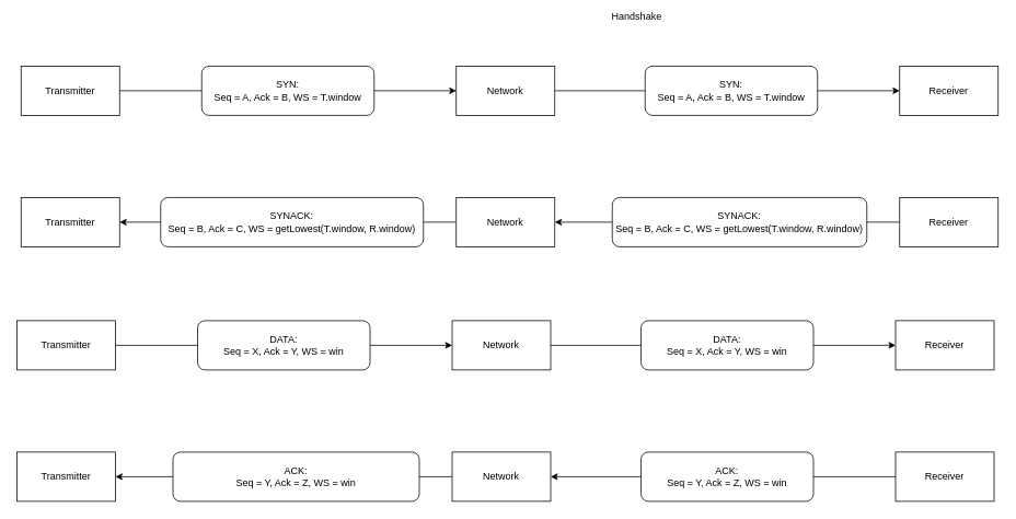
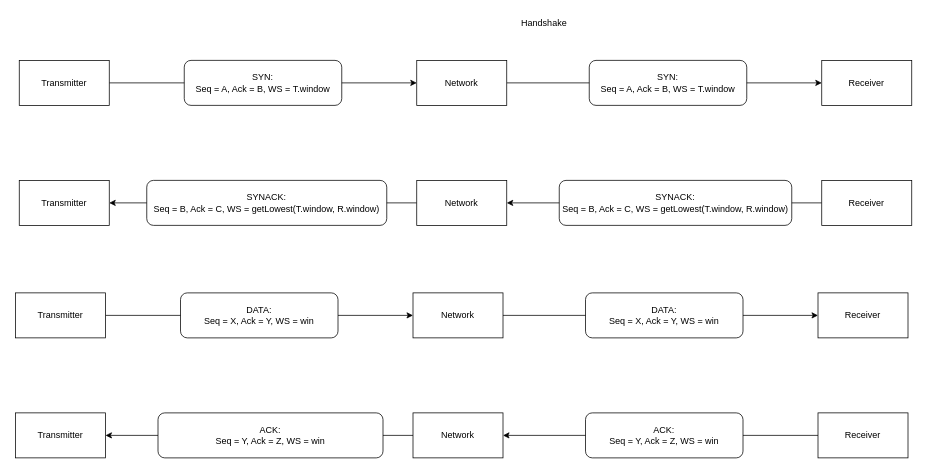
  <mxCell id="0" />
  <mxCell id="1" parent="0" />
  <mxCell id="2" style="edgeStyle=orthogonalEdgeStyle;rounded=0;orthogonalLoop=1;jettySize=auto;html=1;" edge="1" parent="1" source="3" target="5"><mxGeometry relative="1" as="geometry" /></mxCell>
  <mxCell id="3" value="Transmitter" style="rounded=0;whiteSpace=wrap;html=1;" vertex="1" parent="1"><mxGeometry x="25" y="80" width="120" height="60" as="geometry" /></mxCell>
  <mxCell id="4" style="edgeStyle=orthogonalEdgeStyle;rounded=0;orthogonalLoop=1;jettySize=auto;html=1;entryX=0;entryY=0.5;entryDx=0;entryDy=0;" edge="1" parent="1" source="5" target="11"><mxGeometry relative="1" as="geometry" /></mxCell>
  <mxCell id="5" value="Network" style="rounded=0;whiteSpace=wrap;html=1;" vertex="1" parent="1"><mxGeometry x="555" y="80" width="120" height="60" as="geometry" /></mxCell>
  <mxCell id="6" value="Transmitter" style="rounded=0;whiteSpace=wrap;html=1;" vertex="1" parent="1"><mxGeometry x="25" y="240" width="120" height="60" as="geometry" /></mxCell>
  <mxCell id="7" style="edgeStyle=orthogonalEdgeStyle;rounded=0;orthogonalLoop=1;jettySize=auto;html=1;" edge="1" parent="1" source="8" target="6"><mxGeometry relative="1" as="geometry" /></mxCell>
  <mxCell id="8" value="Network" style="rounded=0;whiteSpace=wrap;html=1;" vertex="1" parent="1"><mxGeometry x="555" y="240" width="120" height="60" as="geometry" /></mxCell>
  <mxCell id="9" value="&lt;div&gt;SYN:&lt;/div&gt;&lt;div&gt;Seq = A, Ack = B, WS = T.window&lt;br&gt;&lt;/div&gt;" style="rounded=1;whiteSpace=wrap;html=1;" vertex="1" parent="1"><mxGeometry x="245" y="80" width="210" height="60" as="geometry" /></mxCell>
  <mxCell id="10" value="&lt;div&gt;SYNACK:&lt;/div&gt;&lt;div&gt;Seq = B, Ack = C, WS = getLowest(T.window, R.window)&lt;br&gt;&lt;/div&gt;" style="rounded=1;whiteSpace=wrap;html=1;" vertex="1" parent="1"><mxGeometry x="195" y="240" width="320" height="60" as="geometry" /></mxCell>
  <mxCell id="11" value="Receiver" style="rounded=0;whiteSpace=wrap;html=1;" vertex="1" parent="1"><mxGeometry x="1095" y="80" width="120" height="60" as="geometry" /></mxCell>
  <mxCell id="12" value="&lt;div&gt;SYN:&lt;/div&gt;&lt;div&gt;Seq = A, Ack = B, WS = T.window&lt;br&gt;&lt;/div&gt;" style="rounded=1;whiteSpace=wrap;html=1;" vertex="1" parent="1"><mxGeometry x="785" y="80" width="210" height="60" as="geometry" /></mxCell>
  <mxCell id="13" style="edgeStyle=orthogonalEdgeStyle;rounded=0;orthogonalLoop=1;jettySize=auto;html=1;" edge="1" parent="1" source="14" target="8"><mxGeometry relative="1" as="geometry" /></mxCell>
  <mxCell id="14" value="Receiver" style="rounded=0;whiteSpace=wrap;html=1;" vertex="1" parent="1"><mxGeometry x="1095" y="240" width="120" height="60" as="geometry" /></mxCell>
  <mxCell id="15" value="&lt;div&gt;SYNACK:&lt;/div&gt;&lt;div&gt;Seq = B, Ack = C, WS = getLowest(T.window, R.window)&lt;/div&gt;" style="rounded=1;whiteSpace=wrap;html=1;" vertex="1" parent="1"><mxGeometry x="745" y="240" width="310" height="60" as="geometry" /></mxCell>
- <mxCell id="16" value="Handshake" style="text;html=1;strokeColor=none;fillColor=none;align=center;verticalAlign=middle;whiteSpace=wrap;rounded=0;" vertex="1" parent="1"><mxGeometry x="755" y="10" width="40" height="20" as="geometry" /></mxCell>
+ <mxCell id="16" value="Handshake" style="text;html=1;strokeColor=none;fillColor=none;align=center;verticalAlign=middle;whiteSpace=wrap;rounded=0;" vertex="1" parent="1"><mxGeometry x="705" y="20" width="40" height="20" as="geometry" /></mxCell>
  <mxCell id="17" style="edgeStyle=orthogonalEdgeStyle;rounded=0;orthogonalLoop=1;jettySize=auto;html=1;" edge="1" parent="1" source="18" target="20"><mxGeometry relative="1" as="geometry" /></mxCell>
  <mxCell id="18" value="Transmitter" style="rounded=0;whiteSpace=wrap;html=1;" vertex="1" parent="1"><mxGeometry x="20" y="390" width="120" height="60" as="geometry" /></mxCell>
  <mxCell id="19" style="edgeStyle=orthogonalEdgeStyle;rounded=0;orthogonalLoop=1;jettySize=auto;html=1;entryX=0;entryY=0.5;entryDx=0;entryDy=0;" edge="1" parent="1" source="20" target="26"><mxGeometry relative="1" as="geometry" /></mxCell>
  <mxCell id="20" value="Network" style="rounded=0;whiteSpace=wrap;html=1;" vertex="1" parent="1"><mxGeometry x="550" y="390" width="120" height="60" as="geometry" /></mxCell>
  <mxCell id="21" value="Transmitter" style="rounded=0;whiteSpace=wrap;html=1;" vertex="1" parent="1"><mxGeometry x="20" y="550" width="120" height="60" as="geometry" /></mxCell>
  <mxCell id="22" style="edgeStyle=orthogonalEdgeStyle;rounded=0;orthogonalLoop=1;jettySize=auto;html=1;" edge="1" parent="1" source="23" target="21"><mxGeometry relative="1" as="geometry" /></mxCell>
  <mxCell id="23" value="Network" style="rounded=0;whiteSpace=wrap;html=1;" vertex="1" parent="1"><mxGeometry x="550" y="550" width="120" height="60" as="geometry" /></mxCell>
  <mxCell id="24" value="&lt;div&gt;DATA:&lt;/div&gt;&lt;div&gt;Seq = X, Ack = Y, WS = win&lt;/div&gt;" style="rounded=1;whiteSpace=wrap;html=1;" vertex="1" parent="1"><mxGeometry x="240" y="390" width="210" height="60" as="geometry" /></mxCell>
  <mxCell id="25" value="&lt;div&gt;ACK:&lt;/div&gt;&lt;div&gt;Seq = Y, Ack = Z, WS = win&lt;br&gt;&lt;/div&gt;" style="rounded=1;whiteSpace=wrap;html=1;" vertex="1" parent="1"><mxGeometry x="210" y="550" width="300" height="60" as="geometry" /></mxCell>
  <mxCell id="26" value="Receiver" style="rounded=0;whiteSpace=wrap;html=1;" vertex="1" parent="1"><mxGeometry x="1090" y="390" width="120" height="60" as="geometry" /></mxCell>
  <mxCell id="27" value="DATA:&lt;div&gt;Seq = X, Ack = Y, WS = win&lt;/div&gt;" style="rounded=1;whiteSpace=wrap;html=1;" vertex="1" parent="1"><mxGeometry x="780" y="390" width="210" height="60" as="geometry" /></mxCell>
  <mxCell id="28" style="edgeStyle=orthogonalEdgeStyle;rounded=0;orthogonalLoop=1;jettySize=auto;html=1;" edge="1" parent="1" source="29" target="23"><mxGeometry relative="1" as="geometry" /></mxCell>
  <mxCell id="29" value="Receiver" style="rounded=0;whiteSpace=wrap;html=1;" vertex="1" parent="1"><mxGeometry x="1090" y="550" width="120" height="60" as="geometry" /></mxCell>
  <mxCell id="30" value="ACK:&lt;div&gt;Seq = Y, Ack = Z, WS = win&lt;br&gt;&lt;/div&gt;" style="rounded=1;whiteSpace=wrap;html=1;" vertex="1" parent="1"><mxGeometry x="780" y="550" width="210" height="60" as="geometry" /></mxCell>
